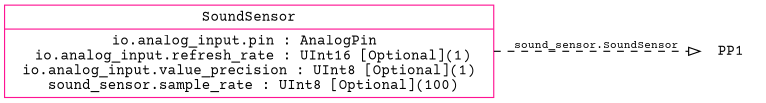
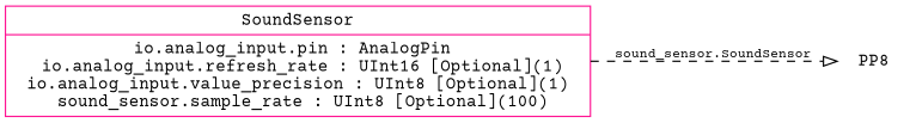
  digraph {
    rankdir=LR
    fontname="Courier Prime"
    node [fontsize=12 color=deeppink fontname="Courier Prime"]
    n1 [label="<f0> SoundSensor | <f1> io.analog_input.pin : AnalogPin \n io.analog_input.refresh_rate : UInt16 [Optional](1)\n io.analog_input.value_precision : UInt8 [Optional](1) \n sound_sensor.sample_rate : UInt8 [Optional](100)" shape=record]
-   PP1 [shape=plaintext]
+   PP1 [shape=plaintext label=PP8]
    n1 -> PP1 [arrowhead=onormal fontsize=10 label="sound_sensor.SoundSensor" style=dashed fontname="Courier Prime"]
  }
